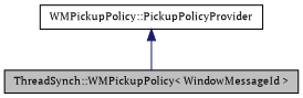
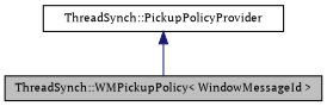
  digraph {
    fontname="PT Serif"
    node [color=black fontname="PT Serif" fontsize=10 shape=record style=filled]
    n1 [fillcolor=grey75 fontcolor=black height=0.2 label="ThreadSynch::WMPickupPolicy\< WindowMessageId \>" width=0.4]
-   n2 [fillcolor=white height=0.2 label="WMPickupPolicy::PickupPolicyProvider" width=0.4]
+   n2 [fillcolor=white height=0.2 label="ThreadSynch::PickupPolicyProvider" width=0.4]
    n2 -> n1 [color=midnightblue dir=back fontname="PT Serif" fontsize=10 labelfontname="FreeSans.ttf" labelfontsize=10 style=solid]
  }
